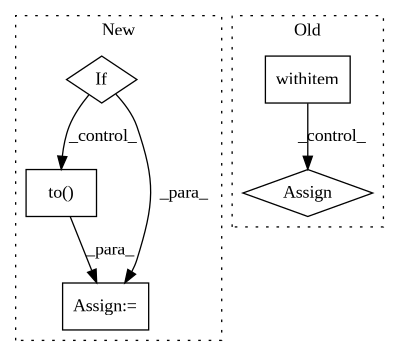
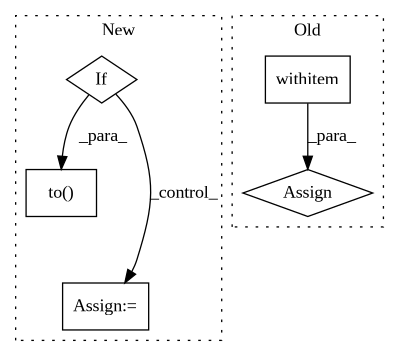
  digraph {
    fontname="Liberation Serif"
    node [fontname="Liberation Serif" l=3 shape=box]
    edge [fontname="Liberation Serif"]
    n1 [a=75 l="9,1" label="to()" s="3262,3276"]
    n2 [a=68 label="Assign:=" s=3259]
    n3 [a=96 label=If s=3175 shape=diamond]
    n4 [a=39 l="5,24" label=Assign s="3759,3769" shape=diamond]
    n5 [a=49 l=5 label=withitem s=3764]
    subgraph cluster_1 {
      label=New
      style=dotted
      n1
      n2
      n3
    }
    subgraph cluster_2 {
      label=Old
      style=dotted
      n4
      n5
    }
-   n1 -> n2 [label=_para_]
-   n3 -> n1 [label=_control_]
-   n3 -> n2 [label=_para_]
-   n5 -> n4 [label=_control_]
+   n3 -> n1 [label=_para_]
+   n3 -> n2 [label=_control_]
+   n5 -> n4 [label=_para_]
  }
